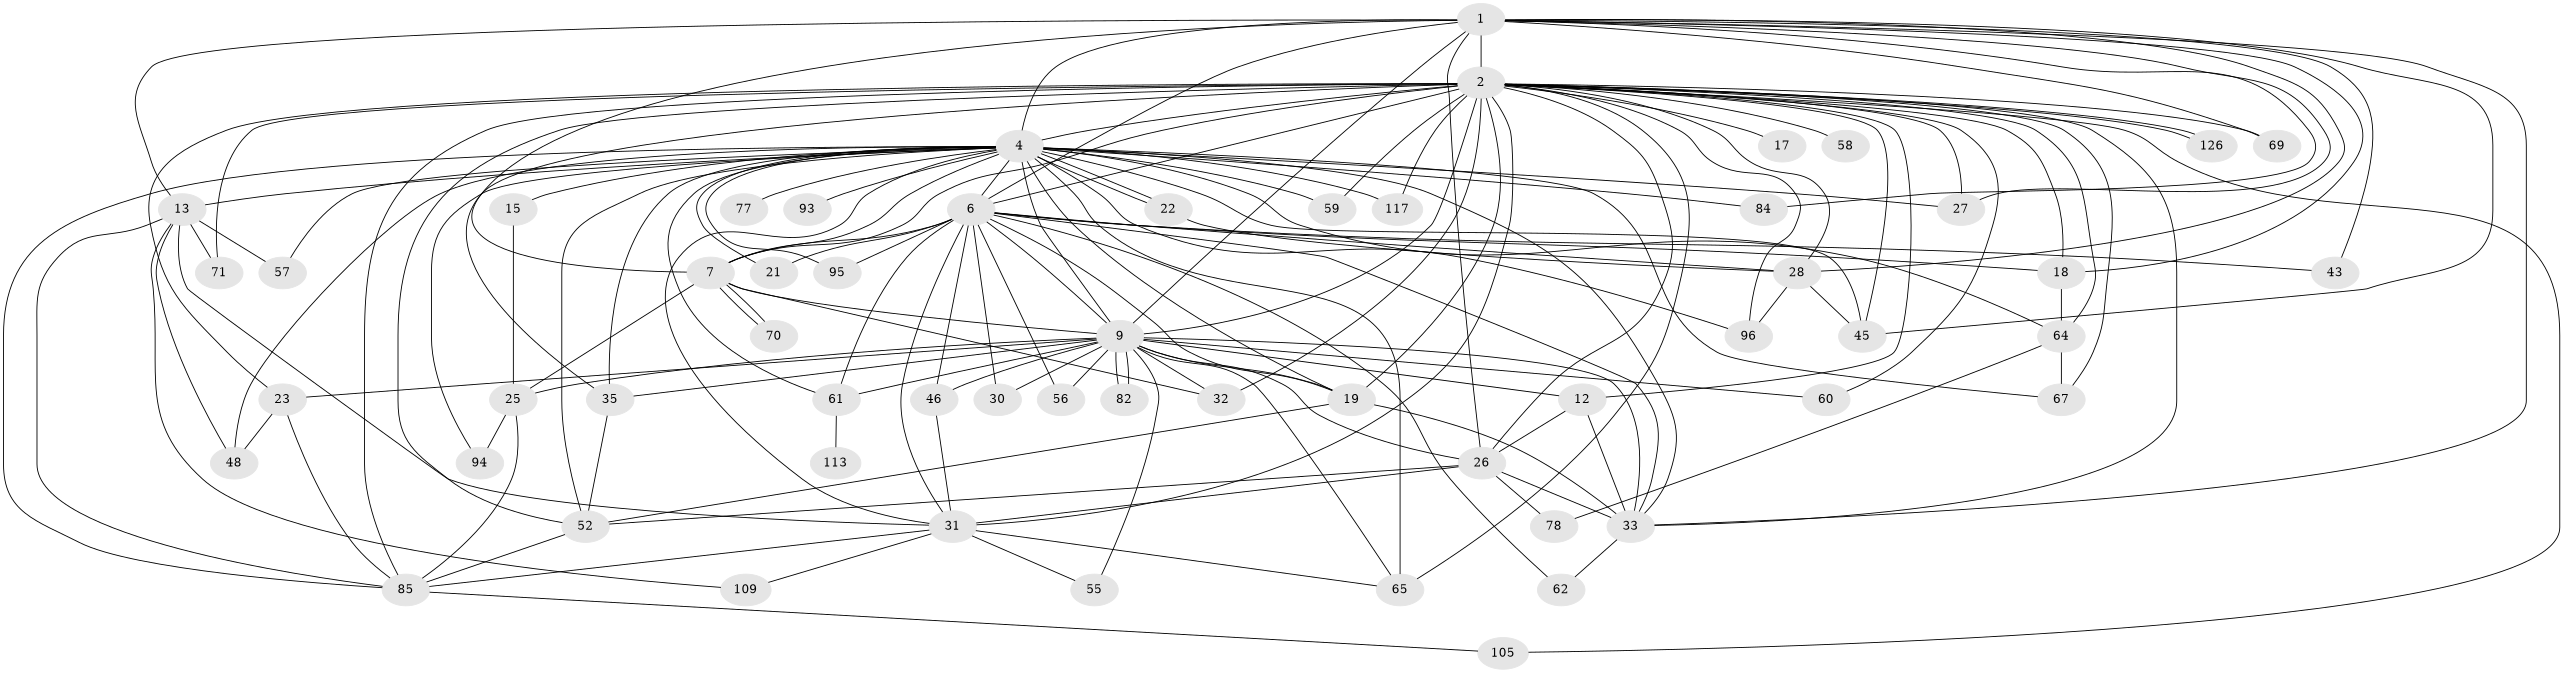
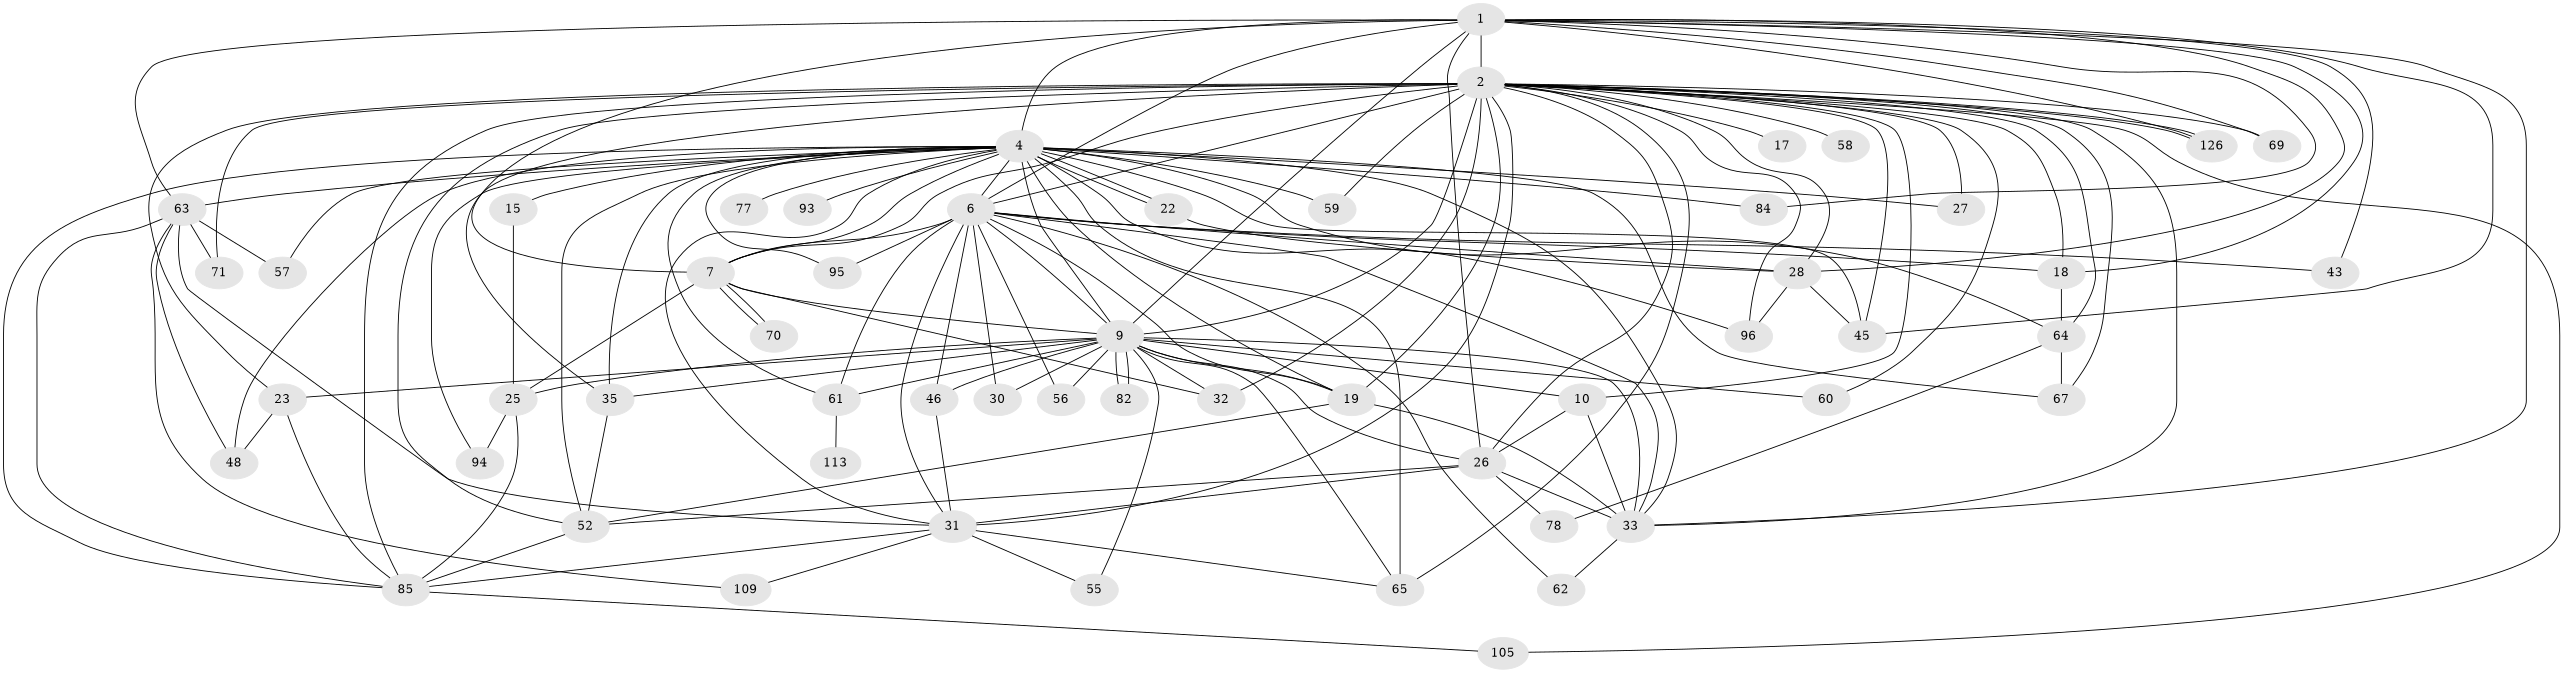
  graph {
    node [color=gray90 style=filled]
    1 [super="+102"]
    2 [super="+3+14+143+11+24+38+66"]
    4 [super="+8+100+99+34+79+98+104"]
    6 [super="+20"]
    7 [super="+41+46+76"]
    9 [super="+103+29"]
-   13
+   13 [label=63]
    18
    26 [super="+50"]
    27 [super="+128+54"]
    28 [super="+107+122+135"]
    33 [super="+88+89+49+47"]
    43
    45 [super="+118"]
    69 [super="+125"]
    84
-   12
+   12 [label=10]
    17
    19 [super="+87+42"]
    23 [super="+130"]
    31 [super="+121+91+53+81"]
    32 [super="+74"]
    35 [super="+112"]
    52 [super="+63+86"]
    58
    59
    60
    64 [super="+83"]
    65 [super="+116+72"]
    67
    71 [super="+134"]
    85 [super="+97+92"]
    105
-   117
    126
    96
    15 [super="+129"]
-   21
    22
    48 [super="+106"]
    57
    61 [super="+80"]
    77
    93
    94
    95
    n47 [label=46]
    30
    56
    62
    25
    70
    55
    82
    109
    78
    113
    1 -- 2 [weight=4]
    1 -- 4 [weight=4]
    1 -- 6
    1 -- 7
    1 -- 9
    1 -- 13
    1 -- 18
    1 -- 26
-   1 -- 27
+   1 -- 126
    1 -- 28
    1 -- 33
    1 -- 43
    1 -- 45
    1 -- 69
    1 -- 84
-   2 -- 4 [weight=14]
    2 -- 6 [weight=4]
    2 -- 7 [weight=3]
    2 -- 9 [weight=5]
    2 -- 18
    2 -- 26 [weight=2]
    2 -- 27 [weight=2]
    2 -- 28 [weight=3]
    2 -- 33
    2 -- 45
    2 -- 69 [weight=2]
    2 -- 12
    2 -- 17 [weight=2]
    2 -- 19 [weight=2]
    2 -- 23
    2 -- 31 [weight=2]
    2 -- 32 [weight=2]
    2 -- 35
    2 -- 52
    2 -- 58 [weight=2]
    2 -- 59
    2 -- 60
    2 -- 64
    2 -- 65
    2 -- 67
    2 -- 71
    2 -- 85
    2 -- 105
-   2 -- 117
    2 -- 126
    2 -- 126
    2 -- 96
    4 -- 6 [weight=5]
    4 -- 7 [weight=6]
    4 -- 9 [weight=7]
    4 -- 13
    4 -- 27 [weight=2]
    4 -- 33 [weight=2]
    4 -- 45
    4 -- 84
    4 -- 19 [weight=3]
    4 -- 31
    4 -- 35
    4 -- 52
    4 -- 59
    4 -- 64
    4 -- 65 [weight=2]
    4 -- 67
    4 -- 85
-   4 -- 117
    4 -- 96
    4 -- 15 [weight=2]
-   4 -- 21
    4 -- 22 [weight=2]
    4 -- 22
    4 -- 48
    4 -- 57
    4 -- 61
    4 -- 77 [weight=2]
    4 -- 93 [weight=2]
    4 -- 94
    4 -- 95
    6 -- 7
    6 -- 9
    6 -- 18
    6 -- 28
    6 -- 33
    6 -- 43
    6 -- 19
    6 -- 31
-   6 -- 21
    6 -- 61
    6 -- 95
    6 -- n47
    6 -- 30
    6 -- 56
    6 -- 62
    7 -- 9
    7 -- 32
    7 -- 25
    7 -- 70
    7 -- 70
    9 -- 26 [weight=2]
    9 -- 33 [weight=2]
    9 -- 12 [weight=2]
    9 -- 19
    9 -- 23
    9 -- 32
    9 -- 35
    9 -- 60
    9 -- 65
    9 -- 61
    9 -- n47
    9 -- 30
    9 -- 56
    9 -- 25
    9 -- 55
    9 -- 82
    9 -- 82
    13 -- 31
    13 -- 71
    13 -- 85
    13 -- 48
    13 -- 57
    13 -- 109
    18 -- 64
    26 -- 33
    26 -- 31
    26 -- 52
    26 -- 78
    28 -- 45
    28 -- 96
    33 -- 62
    12 -- 26
    12 -- 33
    19 -- 33
    19 -- 52
    23 -- 85
    23 -- 48
    31 -- 65
    31 -- 85
    31 -- 55
    31 -- 109
    35 -- 52
    52 -- 85
    64 -- 67
    64 -- 78
    85 -- 105
    15 -- 25
    22 -- 28
    61 -- 113
    n47 -- 31
    25 -- 85
    25 -- 94
  }
